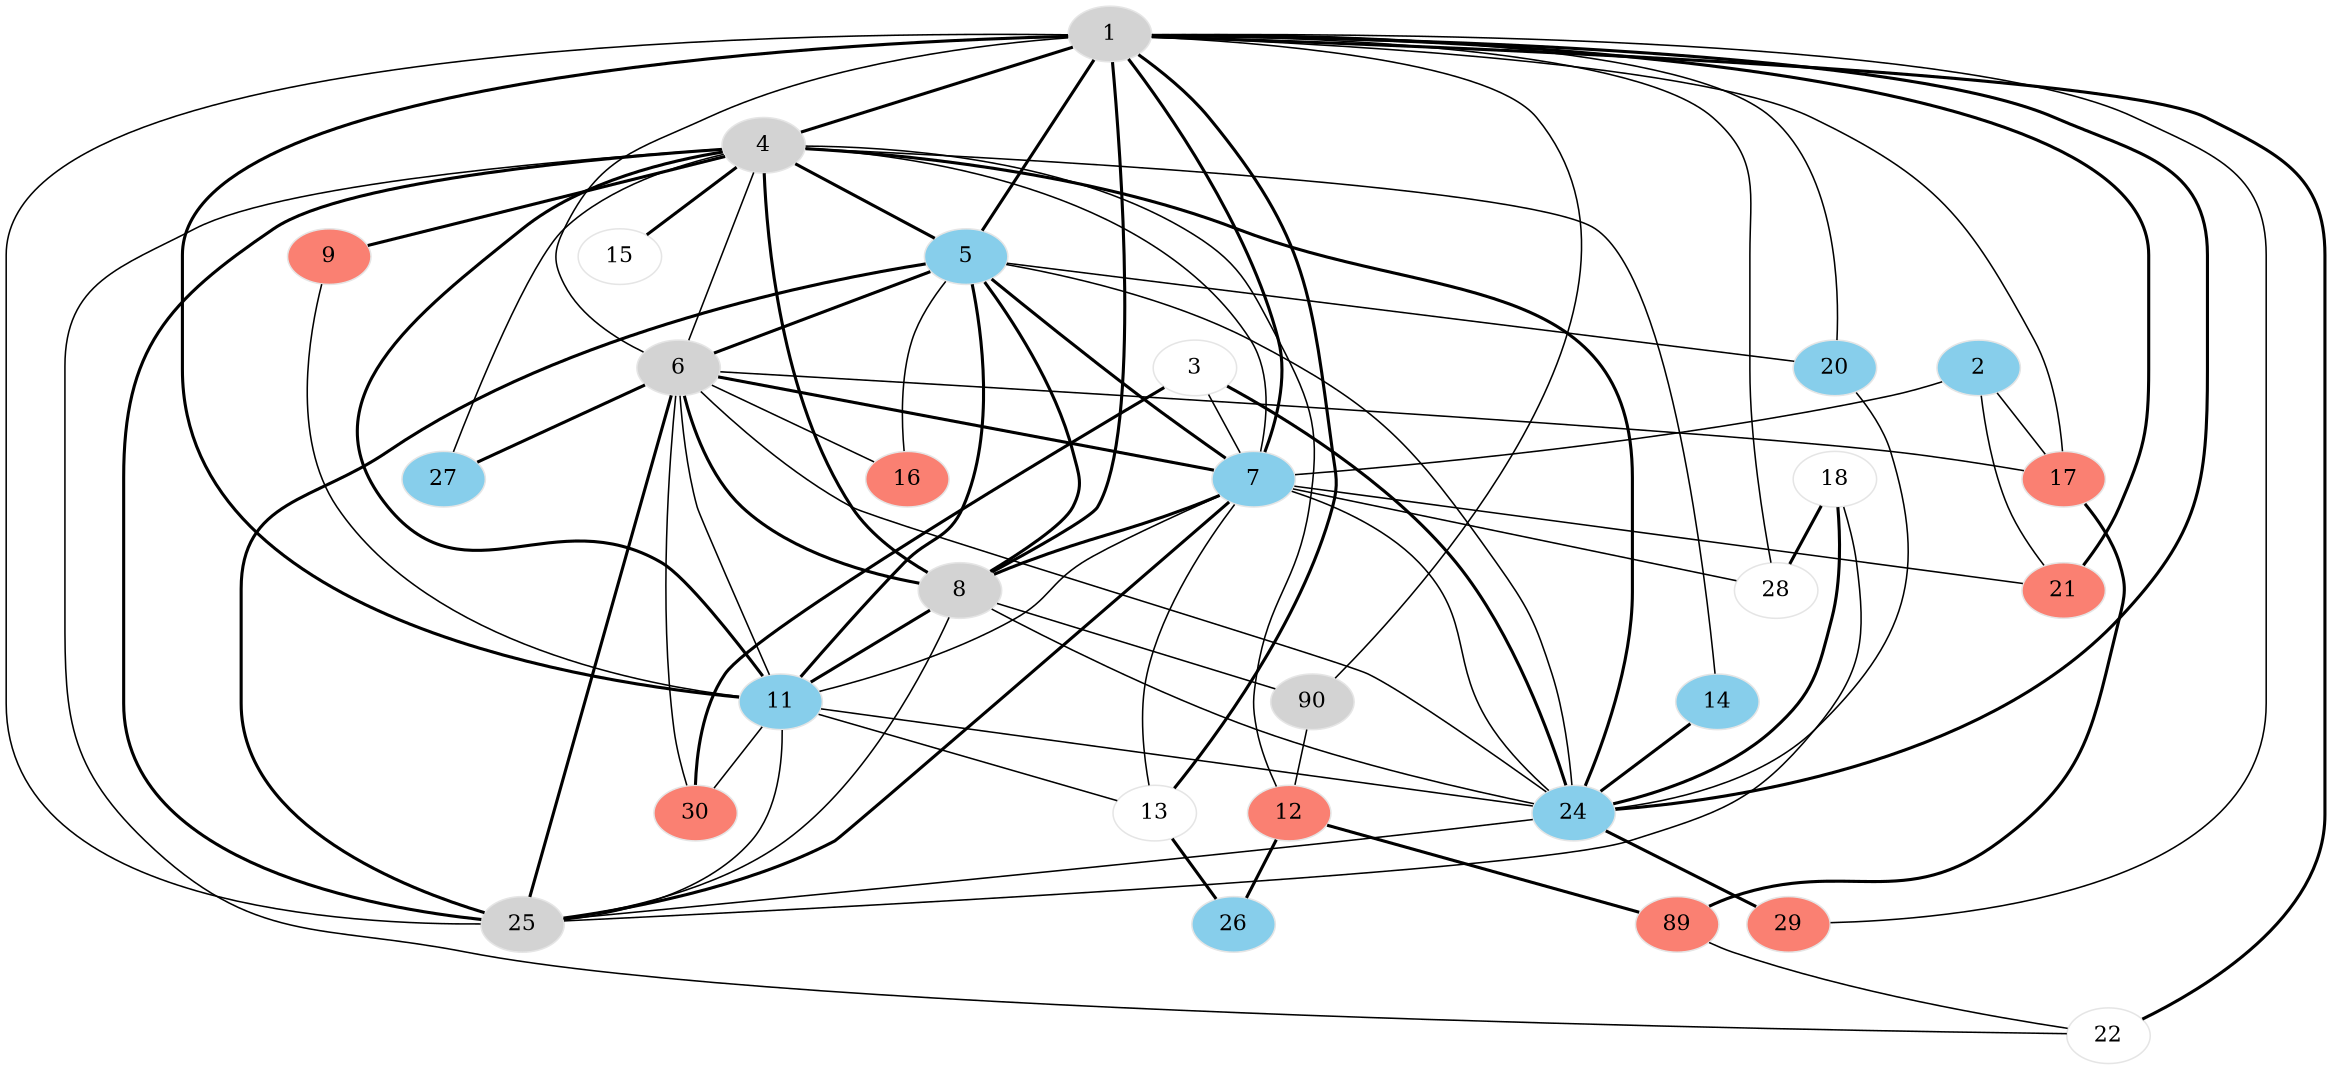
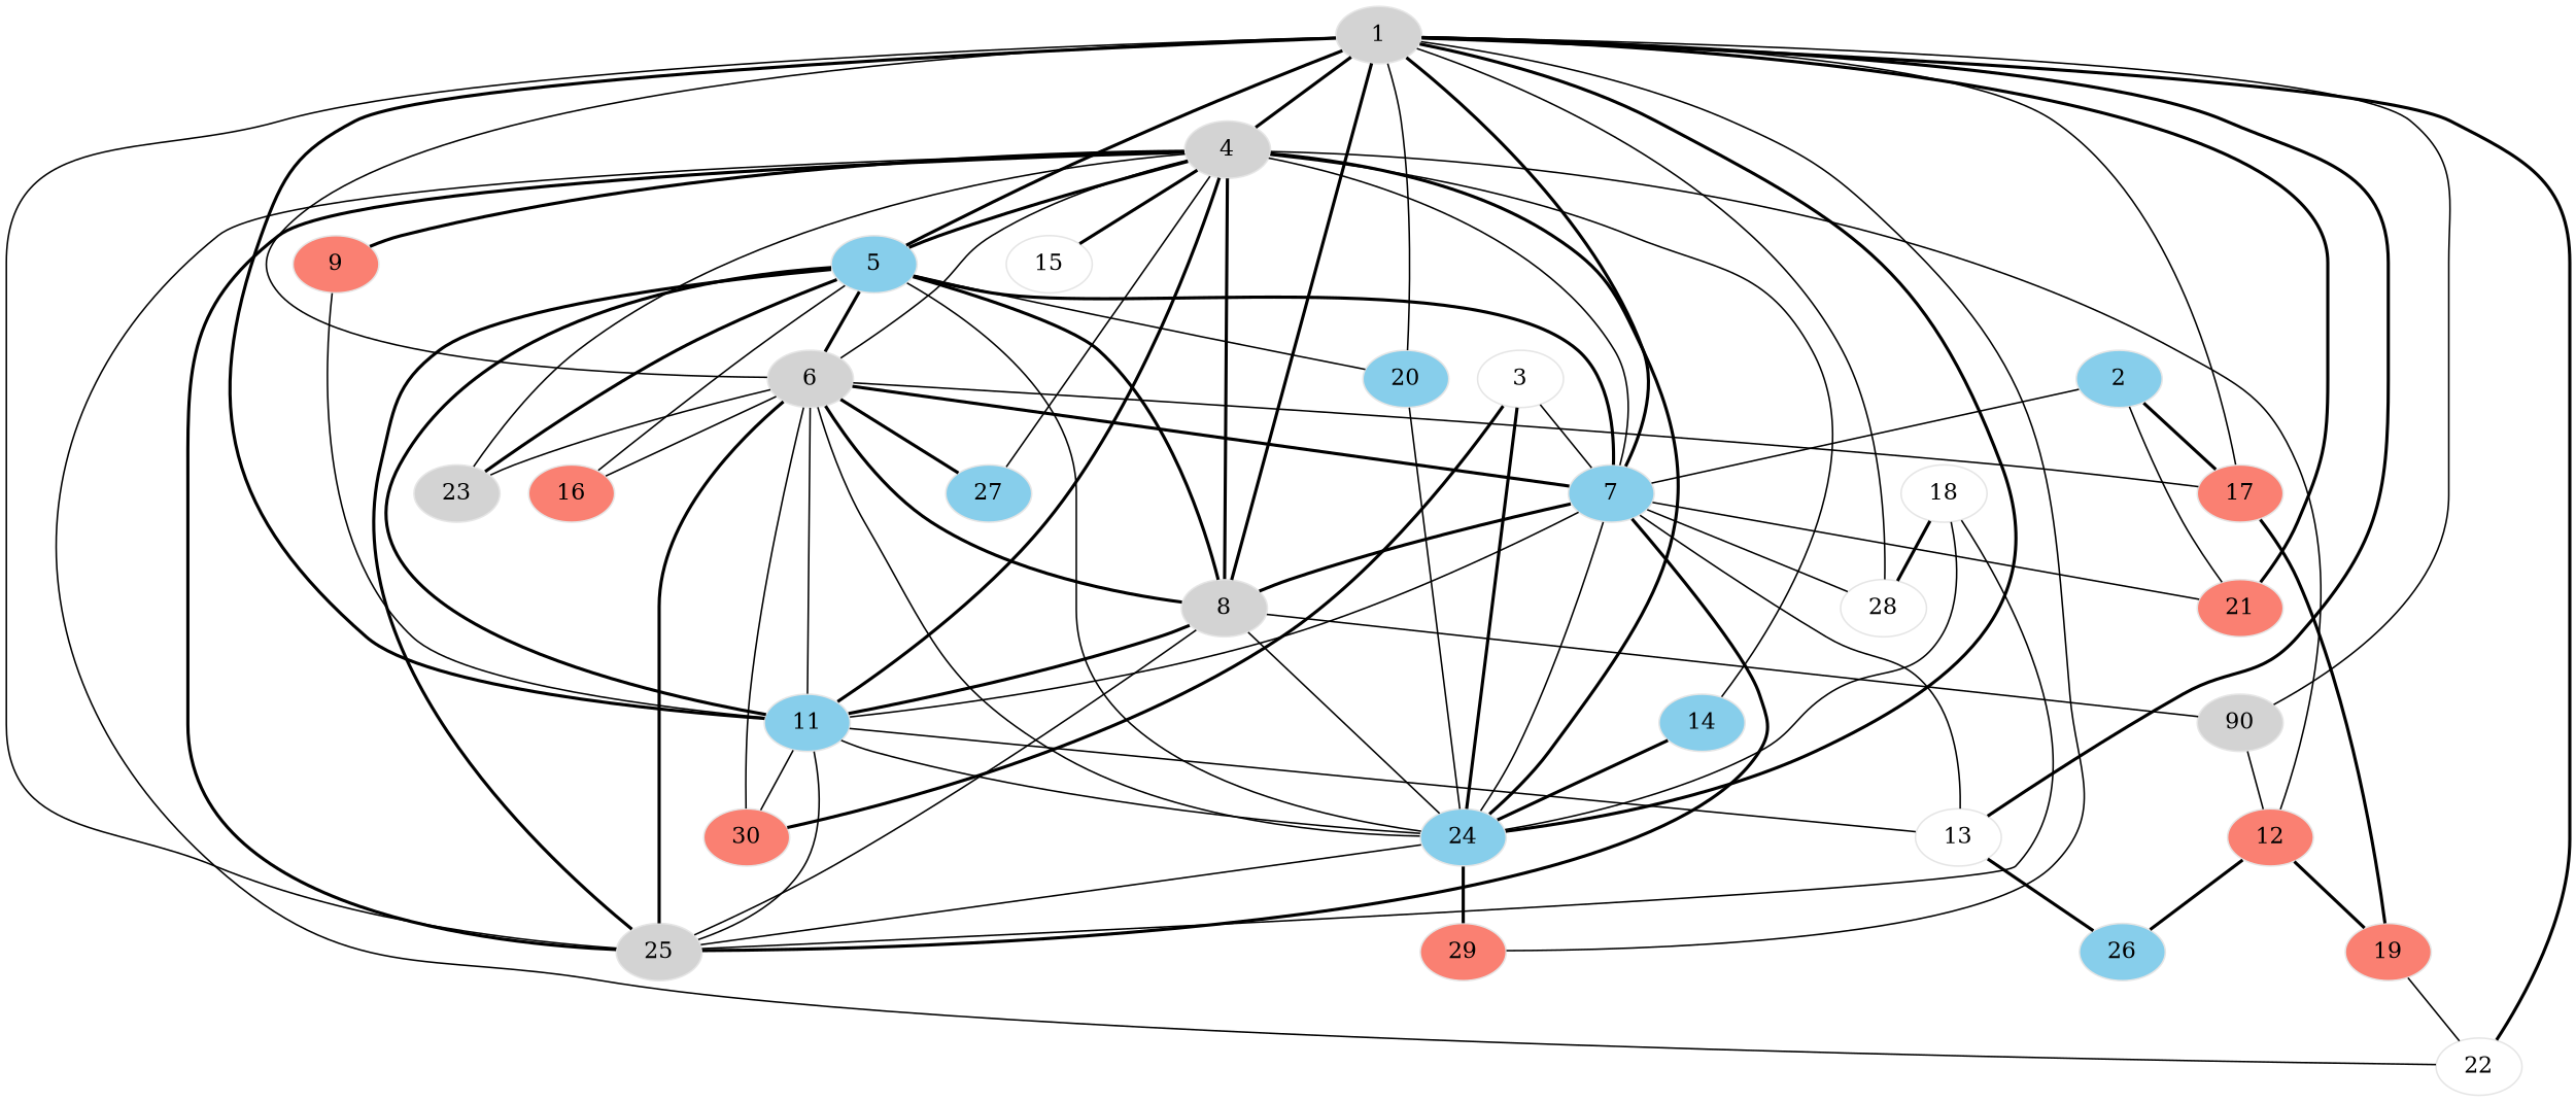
  graph {
    node [color=gray90 fillcolor=skyblue style=filled]
    edge [style=solid weight=1.0]
    1 [fillcolor=lightgrey]
    4 [fillcolor=lightgrey]
    5
    6 [fillcolor=lightgrey]
    7
    8 [fillcolor=lightgrey]
    n7 [fillcolor=lightgrey label=90]
    11
    13 [fillcolor=white]
    17 [fillcolor=salmon]
    20
    21 [fillcolor=salmon]
    22 [fillcolor=white]
    24
    25 [fillcolor=lightgrey]
    28 [fillcolor=white]
    29 [fillcolor=salmon]
    9 [fillcolor=salmon]
    12 [fillcolor=salmon]
    14
    15 [fillcolor=white]
+   23 [fillcolor=lightgrey]
    27
    16 [fillcolor=salmon]
    30 [fillcolor=salmon]
    26
-   19 [fillcolor=salmon label=89]
+   19 [fillcolor=salmon]
    2
    3 [fillcolor=white]
    18 [fillcolor=white]
    1 -- 4 [style=bold weight=3.0]
    1 -- 5 [style=bold weight=2.0]
    1 -- 6 [weight=2.0]
    1 -- 7 [style=bold weight=2.0]
    1 -- 8 [style=bold weight=2.0]
    1 -- n7
    1 -- 11 [style=bold weight=2.0]
    1 -- 13 [style=bold]
    1 -- 17
    1 -- 20
    1 -- 21 [style=bold]
    1 -- 22 [style=bold weight=2.0]
    1 -- 24 [style=bold weight=2.0]
    1 -- 25 [weight=3.0]
    1 -- 28
    1 -- 29
    4 -- 5 [style=bold]
    4 -- 6
    4 -- 7
    4 -- 8 [style=bold weight=3.0]
    4 -- 11 [style=bold]
    4 -- 22
    4 -- 24 [style=bold]
    4 -- 25 [style=bold weight=2.0]
    4 -- 9 [style=bold]
    4 -- 12
    4 -- 14
    4 -- 15 [style=bold]
+   4 -- 23
    4 -- 27
    5 -- 6 [style=bold]
    5 -- 7 [style=bold weight=2.0]
    5 -- 8 [style=bold]
    5 -- 11 [style=bold]
    5 -- 20
    5 -- 24
    5 -- 25 [style=bold]
+   5 -- 23 [style=bold]
    5 -- 16
    6 -- 7 [style=bold weight=2.0]
    6 -- 8 [style=bold]
    6 -- 11 [weight=2.0]
    6 -- 17 [weight=2.0]
    6 -- 24 [weight=3.0]
    6 -- 25 [style=bold weight=4.0]
+   6 -- 23
    6 -- 27 [style=bold]
    6 -- 16
    6 -- 30
    7 -- 8 [style=bold]
    7 -- 11
    7 -- 13
    7 -- 21
    7 -- 24
    7 -- 25 [style=bold]
    7 -- 28
    8 -- n7 [weight=2.0]
    8 -- 11 [style=bold]
    8 -- 24
    8 -- 25
    n7 -- 12
    11 -- 13
    11 -- 24
    11 -- 25 [weight=2.0]
    11 -- 30
    13 -- 26 [style=bold]
    17 -- 19 [style=bold]
    20 -- 24
    24 -- 25
    24 -- 29 [style=bold weight=2.0]
    9 -- 11
    12 -- 26 [style=bold]
    12 -- 19 [style=bold]
    14 -- 24 [style=bold]
    19 -- 22
    2 -- 7
-   2 -- 17
+   2 -- 17 [style=bold]
    2 -- 21
    3 -- 7
    3 -- 24 [style=bold]
    3 -- 30 [style=bold]
-   18 -- 24 [style=bold]
+   18 -- 24
    18 -- 25
    18 -- 28 [style=bold]
  }
